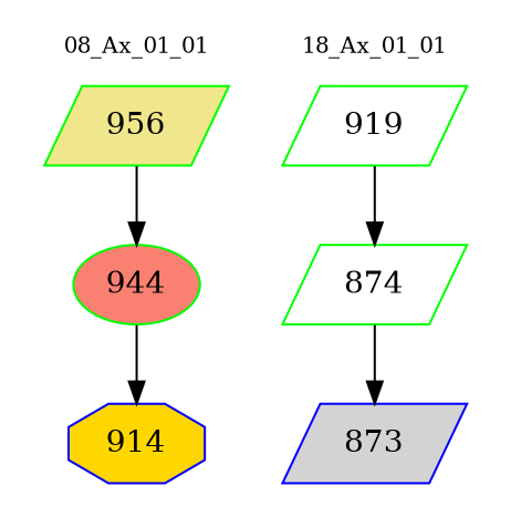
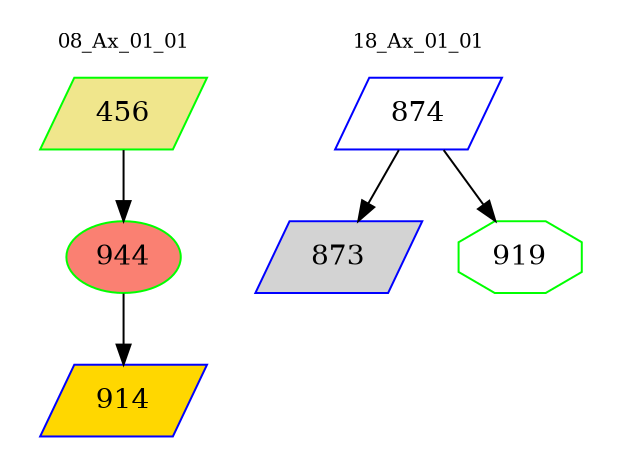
  digraph {
    node [color=green fillcolor=white shape=parallelogram style=filled]
    edge [color=black]
    n1 [fillcolor=salmon label=944 shape=ellipse]
-   n2 [color=blue fillcolor=gold label=914 shape=octagon]
-   n3 [fillcolor=khaki label=956]
-   n4 [label=874]
+   n2 [color=blue fillcolor=gold label=914]
+   n3 [fillcolor=khaki label=456]
+   n4 [color=blue label=874]
    n5 [color=blue fillcolor=lightgrey label=873]
-   n6 [label=919]
+   n6 [label=919 shape=octagon]
    subgraph cluster_1 {
      color=white
      fontsize=10
      label="08_Ax_01_01"
      n1
      n2
      n3
    }
    subgraph cluster_2 {
      color=white
      fontsize=10
      label="18_Ax_01_01"
      n4
      n5
      n6
    }
    n1 -> n2
    n3 -> n1
    n4 -> n5
-   n6 -> n4
+   n4 -> n6
  }
